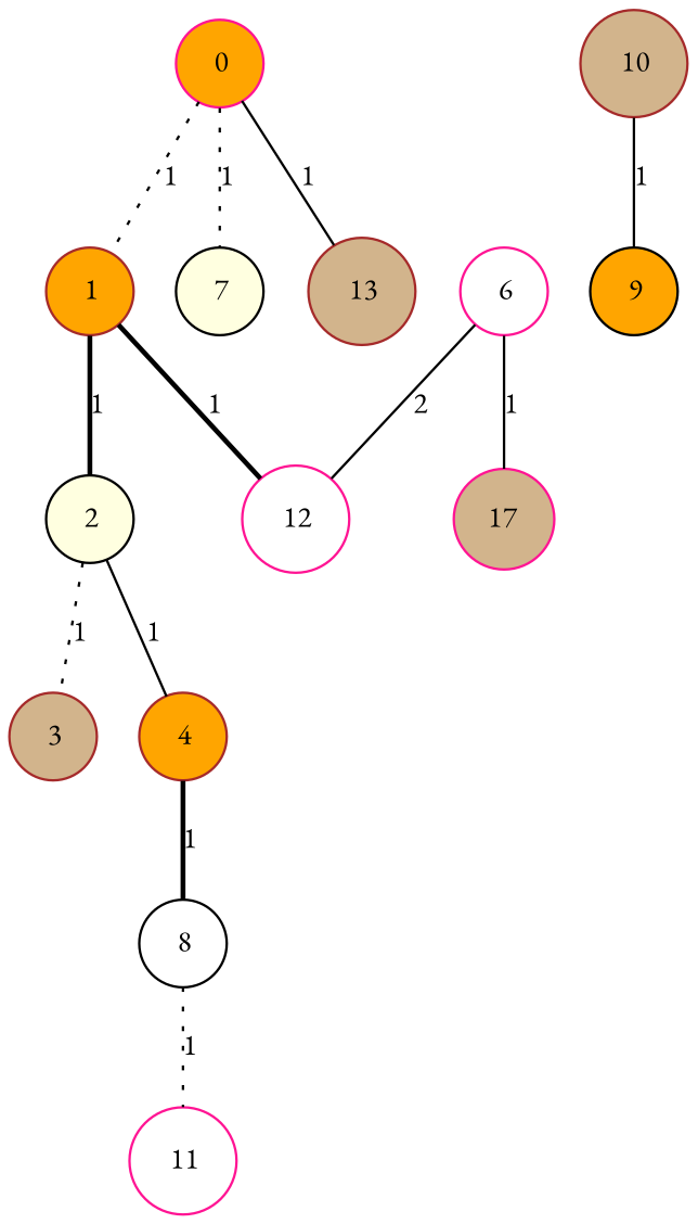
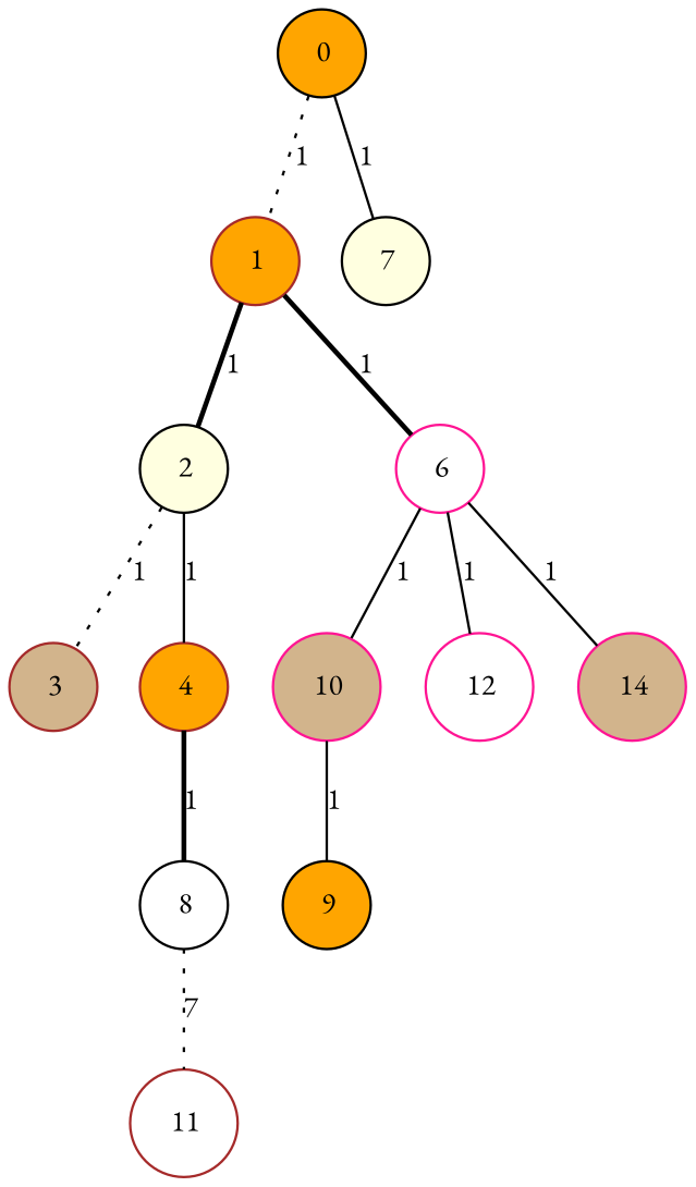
  graph {
    fixedsize="true;"
    fontname="EB Garamond"
    node [color=black fillcolor=orange fontname="EB Garamond" fontsize=12 hight=.12 shape=circle style=filled]
    edge [fontname="EB Garamond" fontsize=12 style=solid]
-   n1 [color=deeppink label=" 0" width=.12]
+   n1 [label=" 0" width=.12]
    n2 [color=brown label=" 1" width=.12]
    n3 [fillcolor=lightyellow label=" 7" width=.12]
-   n4 [color=brown fillcolor=tan label=" 13" width=.12]
    n5 [fillcolor=lightyellow label=" 2" width=.12]
    n6 [color=deeppink fillcolor=white label=" 6" width=.12]
    n7 [color=brown fillcolor=tan label=" 3" width=.12]
    n8 [color=brown label=" 4" width=.12]
-   n9 [color=brown fillcolor=tan label=" 10" width=.12]
+   n9 [color=deeppink fillcolor=tan label=" 10" width=.12]
    n10 [color=deeppink fillcolor=white label=" 12" width=.12]
-   n11 [color=deeppink fillcolor=tan label=17 width=.12]
+   n11 [color=deeppink fillcolor=tan label=" 14" width=.12]
    n12 [fillcolor=white label=" 8" width=.12]
-   n13 [color=deeppink fillcolor=white label=" 11" width=.12]
+   n13 [color=brown fillcolor=white label=" 11" width=.12]
    n14 [label=" 9" width=.12]
    n1 -- n2 [label=1 style=dotted]
-   n1 -- n3 [label=1 style=dotted]
-   n1 -- n4 [label=1]
+   n1 -- n3 [label=1]
    n2 -- n5 [label=1 style=bold]
-   n2 -- n10 [label=1 style=bold]
+   n2 -- n6 [label=1 style=bold]
    n5 -- n7 [label=1 style=dotted]
    n5 -- n8 [label=1]
-   n6 -- n10 [label=2]
+   n6 -- n9 [label=1]
+   n6 -- n10 [label=1]
    n6 -- n11 [label=1]
    n8 -- n12 [label=1 style=bold]
    n9 -- n14 [label=1]
-   n12 -- n13 [label=1 style=dotted]
+   n12 -- n13 [label=7 style=dotted]
  }
